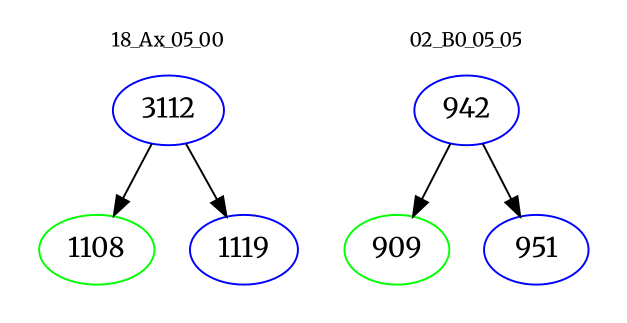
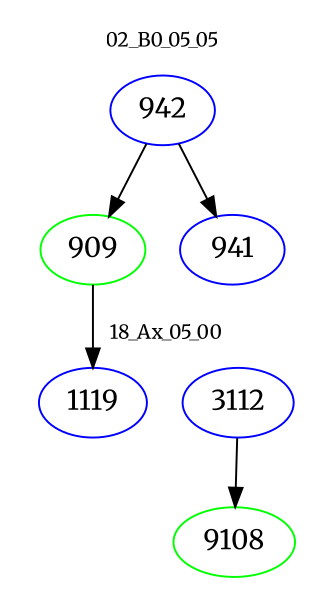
  digraph {
    fontname=Merriweather
    node [color=blue fontname=Merriweather]
    edge [color=black fontname=Merriweather]
    n1 [label=3112]
-   n2 [color=green label=1108]
+   n2 [color=green label=9108]
    n3 [label=1119]
    n4 [label=942]
    n5 [color=green label=909]
-   n6 [label=951]
+   n6 [label=941]
    subgraph cluster_1 {
      color=white
      fontsize=10
      label="18_Ax_05_00"
      n1
      n2
      n3
    }
    subgraph cluster_2 {
      color=white
      fontsize=10
      label="02_B0_05_05"
      n4
      n5
      n6
    }
    n1 -> n2
-   n1 -> n3
+   n5 -> n3
    n4 -> n5
    n4 -> n6
  }
